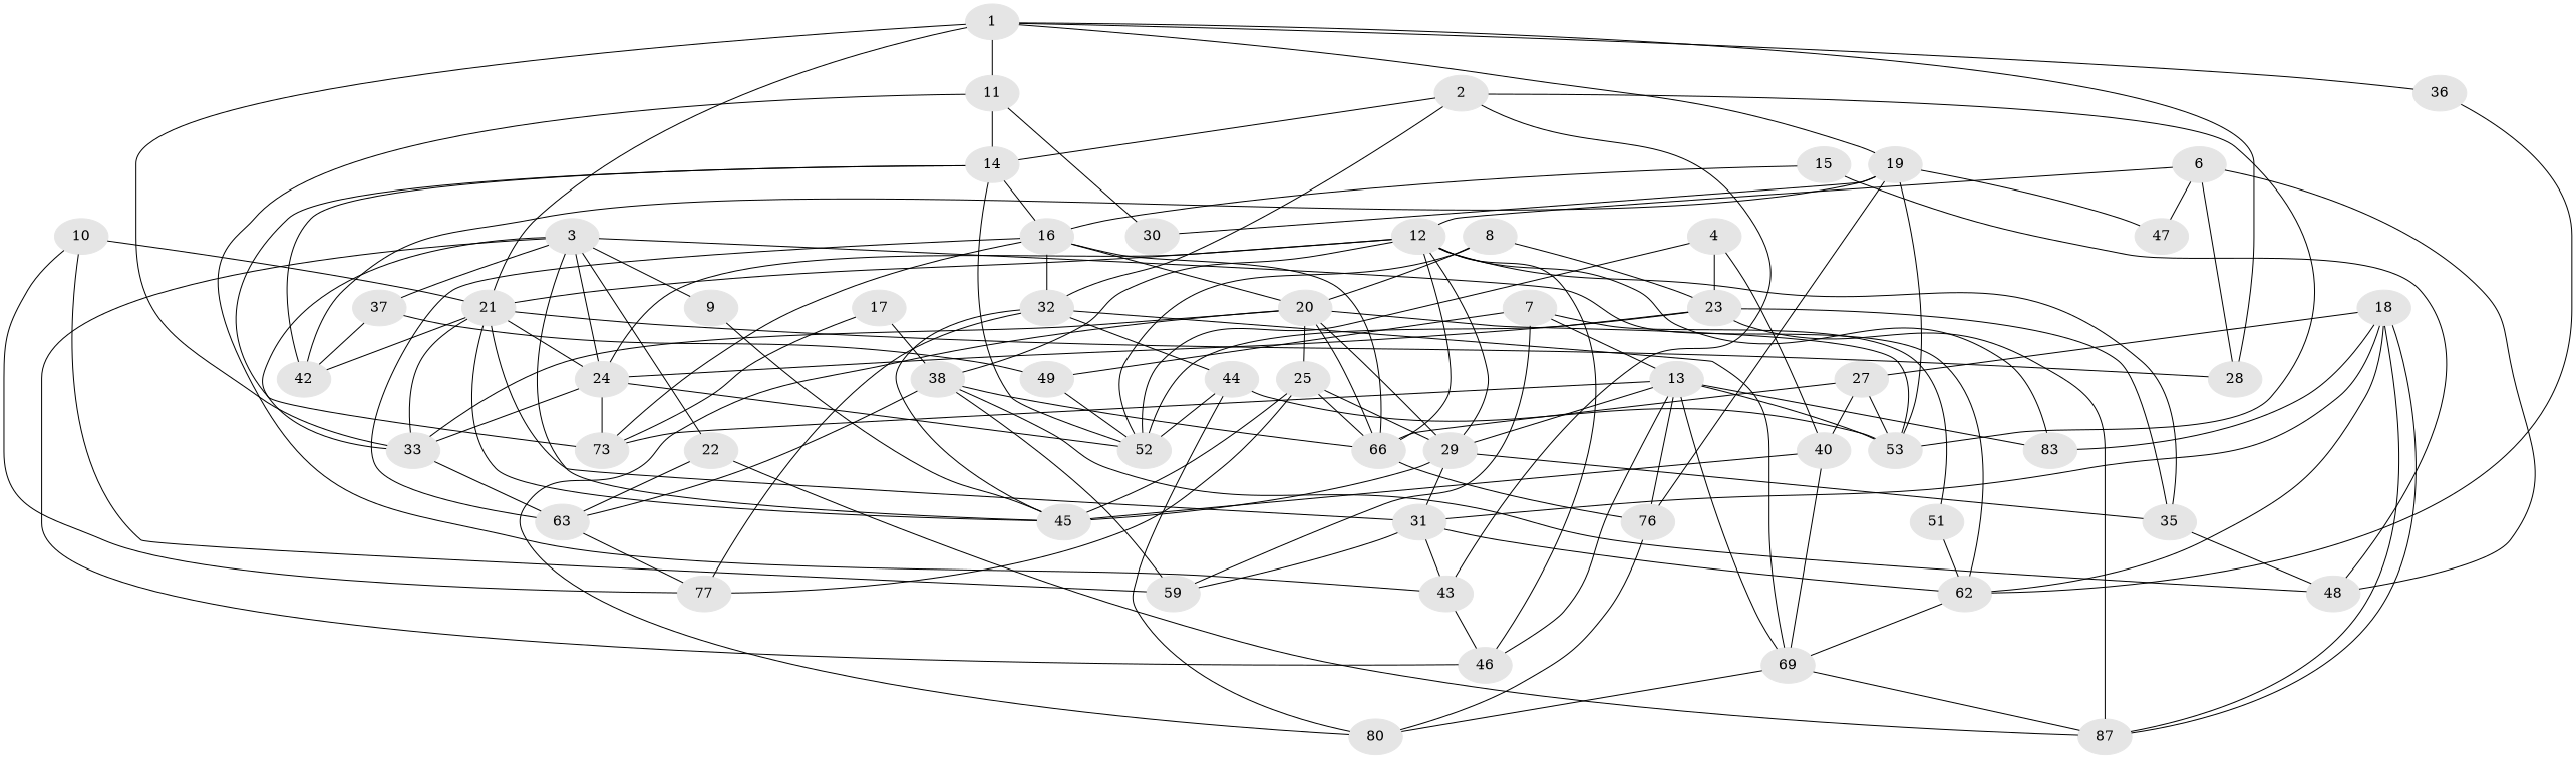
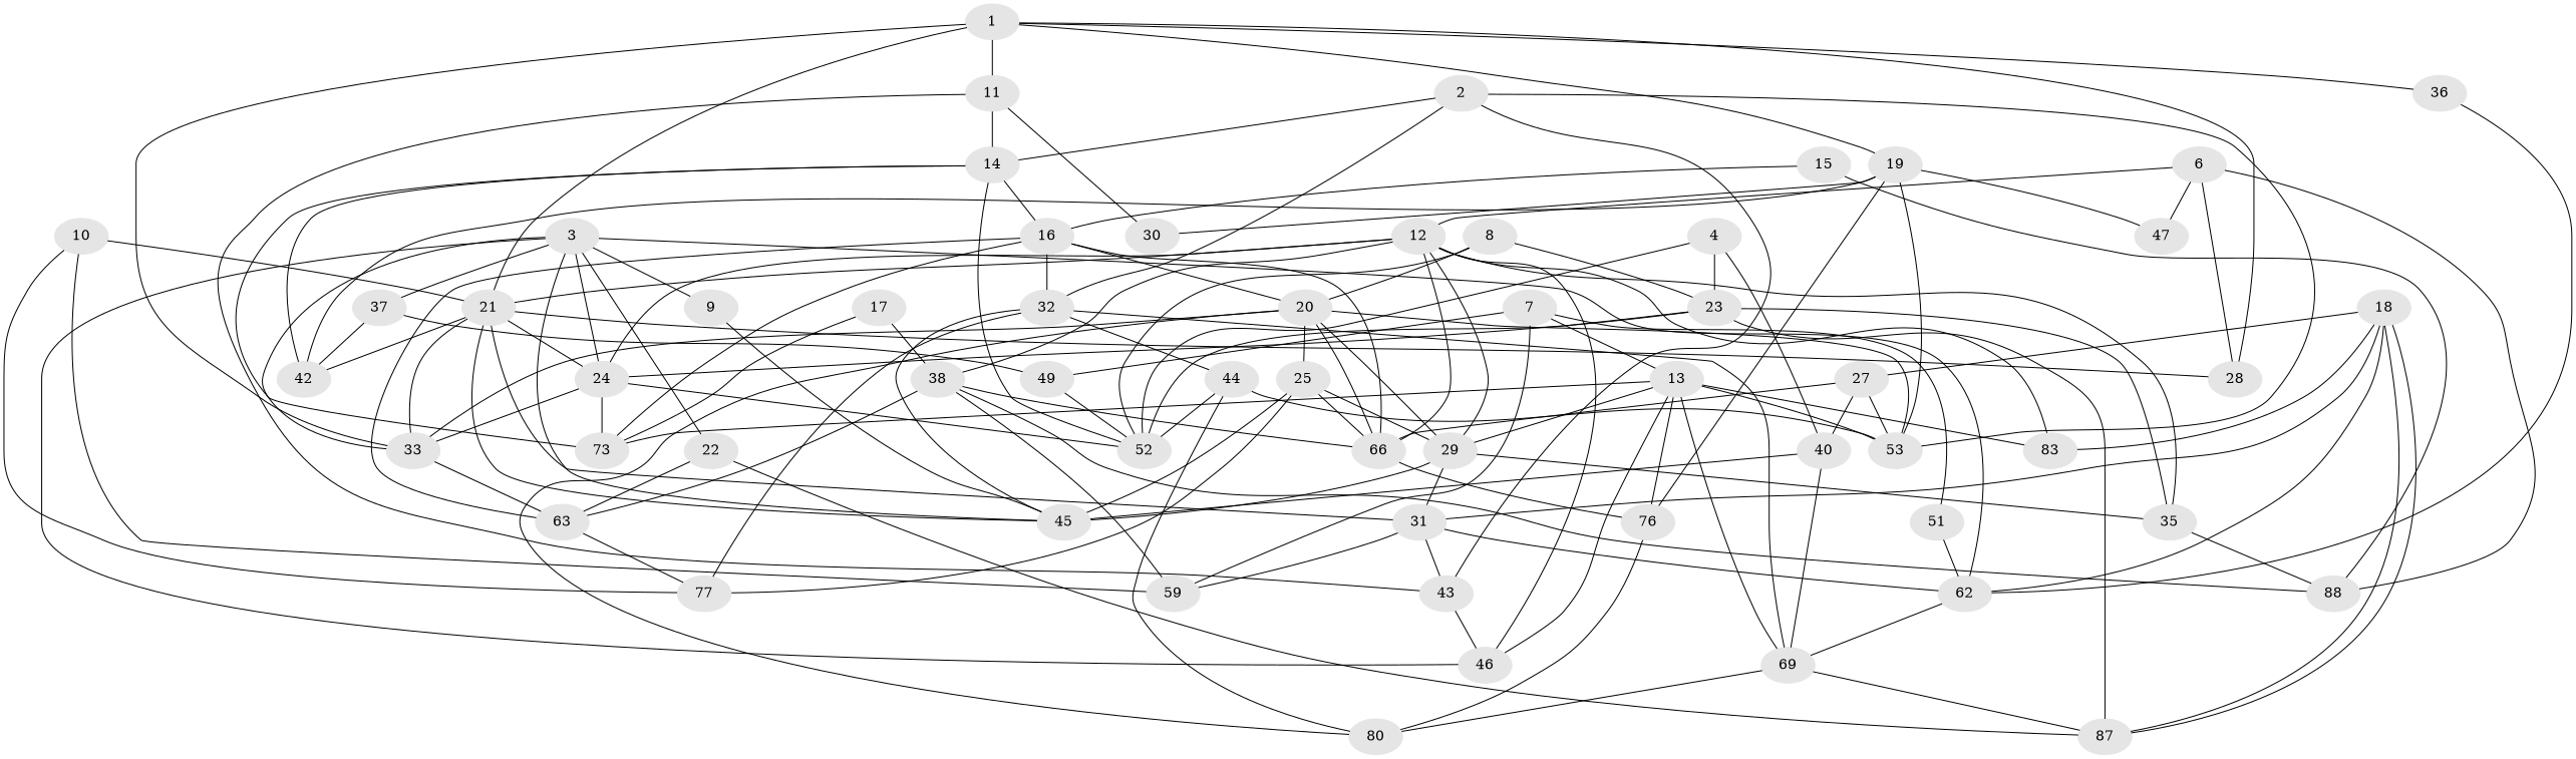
  graph {
    node [color=gray90 style=filled]
    1 [super="+5"]
    11 [super="+64"]
    19 [super="+61"]
    21 [super="+86"]
    28 [super="+90"]
    33 [super="+92"]
    36
    14 [super="+26"]
    43 [super="+57"]
    30
    53 [super="+91"]
    47
    76
    42
    24 [super="+74"]
    45 [super="+60"]
    31 [super="+34"]
    63 [super="+82"]
    62 [super="+70"]
    52 [super="+68"]
    73
    16 [super="+84"]
    2
    32 [super="+50"]
    77
    69 [super="+75"]
    44
    46
    3 [super="+79"]
    9
    22
    37
    87
    49
    4 [super="+54"]
    23 [super="+55"]
    40
    35
    6 [super="+89"]
    12 [super="+39"]
-   48 [super="+72"]
+   48 [super="+72" label=88]
    29
    38 [super="+88"]
    66 [super="+71"]
    83
    7 [super="+78"]
    13 [super="+65"]
    51
    59
    20 [super="+85"]
    25 [super="+56"]
    80
    8
    10 [super="+58"]
    15
    17
    18 [super="+41"]
    27 [super="+67"]
    1 -- 11
    1 -- 19
    1 -- 21
    1 -- 28
    1 -- 33 [weight=2]
    1 -- 36
    11 -- 14
    11 -- 43
    11 -- 30
    19 -- 30
    19 -- 53
    19 -- 47
    19 -- 76
    19 -- 42
    21 -- 28
    21 -- 33
    21 -- 42
    21 -- 24
    21 -- 45
    21 -- 31
    33 -- 63
    36 -- 62
    14 -- 42
    14 -- 52
    14 -- 73
    14 -- 16
    43 -- 46
    76 -- 80
    24 -- 33
    24 -- 52
    24 -- 73 [weight=2]
    31 -- 43
    31 -- 62
    31 -- 59
    63 -- 77
    62 -- 69
    16 -- 63 [weight=2]
    16 -- 73
    16 -- 32
    16 -- 66
    16 -- 20
    2 -- 14
    2 -- 43
    2 -- 53
    2 -- 32
    32 -- 45
    32 -- 77
    32 -- 69
    32 -- 44
    69 -- 87
    69 -- 80
    44 -- 53
    44 -- 52
    44 -- 80
    3 -- 33
    3 -- 24
    3 -- 45
    3 -- 62
    3 -- 46
    3 -- 9
    3 -- 22
    3 -- 37
    9 -- 45
    22 -- 63
    22 -- 87
    37 -- 42
    37 -- 49
    49 -- 52
    4 -- 52
    4 -- 23
    4 -- 40
    23 -- 24
    23 -- 52
    23 -- 87
    23 -- 35
    40 -- 45
    40 -- 69
    35 -- 48
    6 -- 28 [weight=2]
    6 -- 47
    6 -- 12
    6 -- 48
    12 -- 21
    12 -- 24
    12 -- 46
    12 -- 35
    12 -- 29
    12 -- 38
    12 -- 66
    12 -- 83
    29 -- 45
    29 -- 31
    29 -- 35
    38 -- 63
    38 -- 48
    38 -- 66
    38 -- 59
    66 -- 76
    7 -- 49
    7 -- 13
    7 -- 51
    7 -- 59
    13 -- 53 [weight=2]
    13 -- 76
    13 -- 73
    13 -- 69
    13 -- 46
    13 -- 29
    13 -- 83
    51 -- 62
    20 -- 33
    20 -- 53
    20 -- 29
    20 -- 66
    20 -- 25
    20 -- 80
    25 -- 45
    25 -- 77
    25 -- 29
    25 -- 66
    8 -- 52
    8 -- 23
    8 -- 20
    10 -- 21
    10 -- 77
    10 -- 59 [weight=2]
    15 -- 16
    15 -- 48
    17 -- 73
    17 -- 38
    18 -- 31
    18 -- 62
    18 -- 87
    18 -- 87
    18 -- 83
    18 -- 27
    27 -- 53
    27 -- 40
    27 -- 66 [weight=2]
  }
